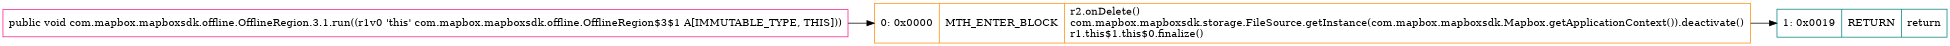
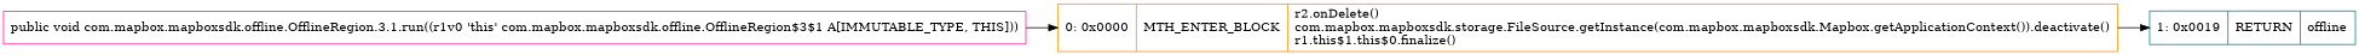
  digraph {
    rankdir=LR
    node [shape=record]
    n1 [label="{0\:\ 0x0000|MTH_ENTER_BLOCK\l|r2.onDelete()\lcom.mapbox.mapboxsdk.storage.FileSource.getInstance(com.mapbox.mapboxsdk.Mapbox.getApplicationContext()).deactivate()\lr1.this$1.this$0.finalize()\l}" color=darkorange]
-   n2 [label="{1\:\ 0x0019|RETURN\l|return\l}" color=teal]
+   n2 [label="{1\:\ 0x0019|RETURN\l|offline\l}" color=teal]
    n3 [label="{public void com.mapbox.mapboxsdk.offline.OfflineRegion.3.1.run((r1v0 'this' com.mapbox.mapboxsdk.offline.OfflineRegion$3$1 A[IMMUTABLE_TYPE, THIS])) }" color=deeppink]
    n1 -> n2
    n3 -> n1
  }
